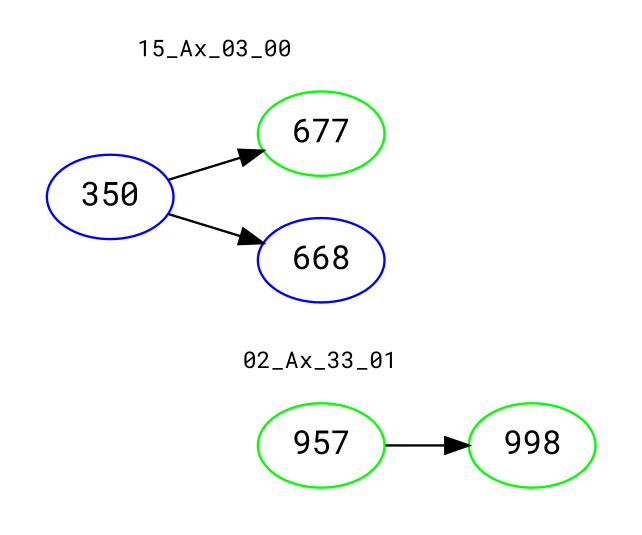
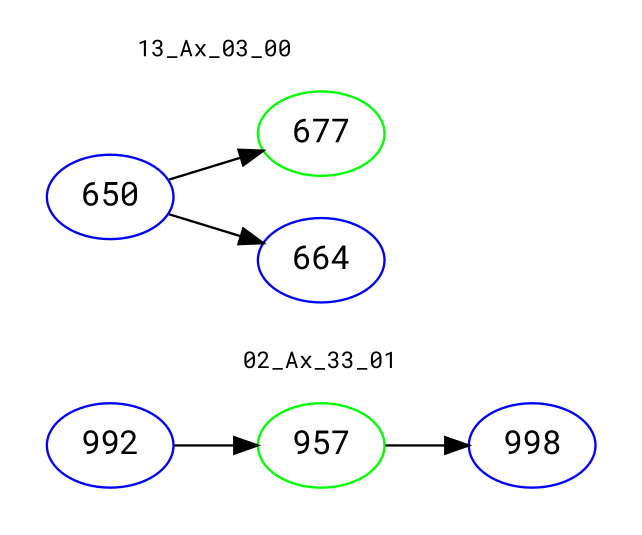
  digraph {
    fontname="Roboto Mono"
    rankdir=LR
    node [color=blue fontname="Roboto Mono"]
    edge [color=black fontname="Roboto Mono"]
+   n1 [label=992]
    n2 [color=green label=957]
-   n3 [color=green label=998]
-   n4 [label=350]
-   n5 [label=668]
+   n3 [label=998]
+   n4 [label=650]
+   n5 [label=664]
    n6 [color=green label=677]
    subgraph cluster_1 {
      color=white
      fontsize=10
      label="02_Ax_33_01"
+     n1
      n2
      n3
    }
    subgraph cluster_2 {
      color=white
      fontsize=10
-     label="15_Ax_03_00"
+     label="13_Ax_03_00"
      n4
      n5
      n6
    }
+   n1 -> n2
    n2 -> n3
    n4 -> n5
    n4 -> n6
  }
